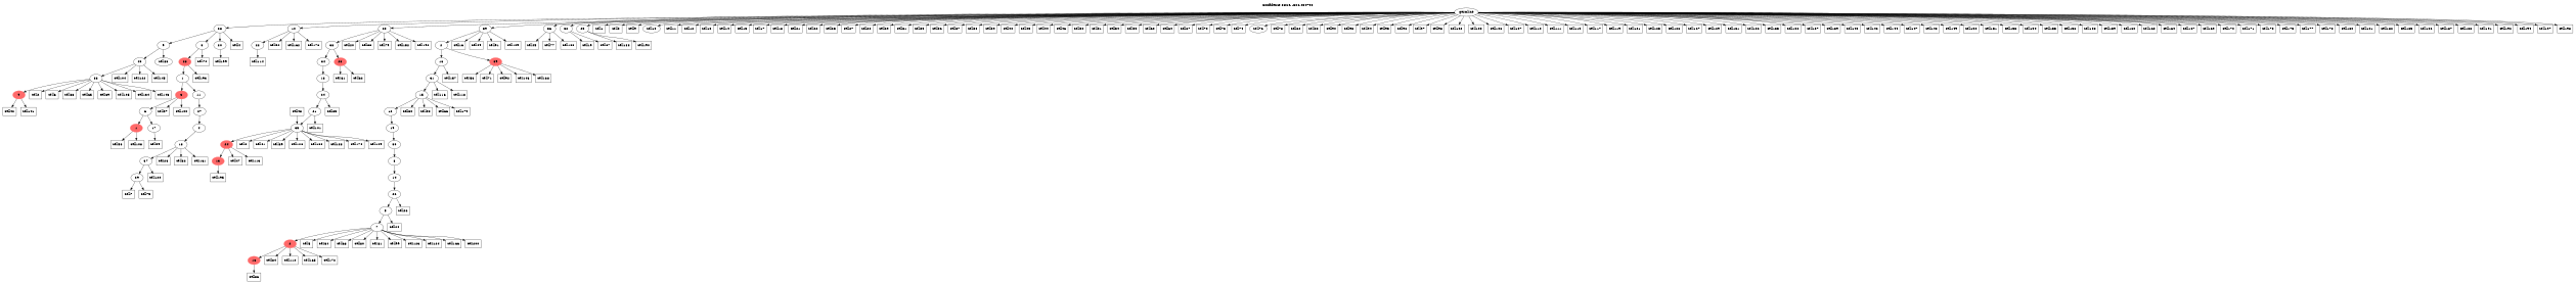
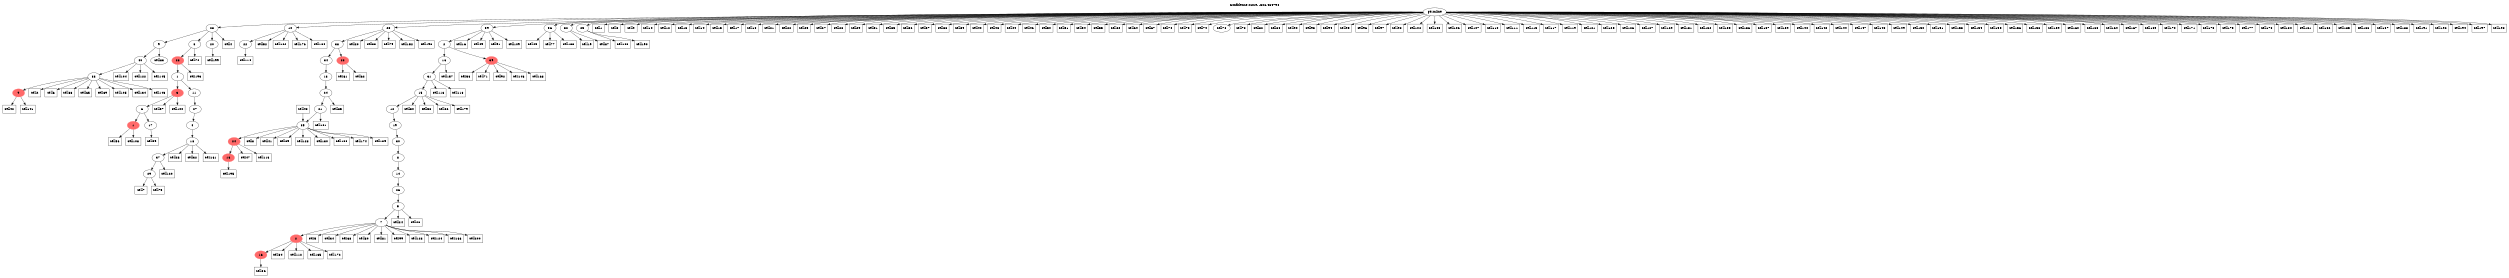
  digraph {
    label="Confidence score: -506.434790"
    labelloc=t
    node [shape=box]
    n1 [label=33 shape=""]
    n2 [color=indianred1 label=9 style=filled shape=""]
    cell2
    cell6
    cell63
    cell65
    cell69
    cell105
    cell134
    cell143
    cell42
    cell141
    n13 [label=40 shape=""]
    cell104
    cell122
    cell145
    n17 [label=9 shape=""]
    cell83 [shape=ellipse]
    n19 [label=6 shape=""]
    n20 [color=indianred1 label=1 style=filled shape=""]
    n21 [label=17 shape=""]
    cell56
    cell108
    cell59
    n25 [color=indianred1 label=3 style=filled shape=""]
    cell57
    cell100
    n28 [label=37 shape=""]
    n29 [label=29 shape=""]
    cell120
    cell7
    cell75
    n33 [label=18 shape=""]
    cell23
    cell32
    cell161
    n37 [label=4 shape=""]
    n38 [label=27 shape=""]
    n39 [label=11 shape=""]
    n40 [label=1 shape=""]
    n41 [color=indianred1 label=28 style=filled shape=""]
    cell193
    n43 [label=3 shape=""]
    cell72
    n45 [label=28 shape=""]
    n46 [label=20 shape=""]
    cell4
    cell199
    n49 [label=10 shape=""]
    n50 [label=22 shape=""]
    cell52
    cell162
    cell176
+   cell184
    cell114
    n56 [color=indianred1 label=24 style=filled shape=""]
    n57 [color=indianred1 label=13 style=filled shape=""]
    cell47
    cell113
    cell195
    n61 [label=35 shape=""]
    cell8
    cell41
    cell89
    cell128
    cell130
    cell138
    cell174
    cell189
    cell48
    n71 [label=21 shape=""]
    cell101
    n73 [label=24 shape=""]
    cell85
    n75 [label=13 shape=""]
    n76 [label=34 shape=""]
    n77 [label=38 shape=""]
    n78 [color=indianred1 label=23 style=filled shape=""]
    cell61
    cell62
    n81 [label=23 shape=""]
    cell20
    cell33
    cell79
    cell152
    cell196
    n87 [color=indianred1 label=2 style=filled shape=""]
    n88 [color=indianred1 label=16 style=filled shape=""]
    cell84
    cell112
    cell165
    cell172
    cell86
    n94 [label=7 shape=""]
    cell5
    cell34
    cell68
    cell80
    cell81
    cell99
    cell123
    cell124
    cell166
    cell200
    n105 [label=5 shape=""]
    cell24
    n107 [label=26 shape=""]
    cell26
    n109 [label=14 shape=""]
    n110 [label=8 shape=""]
    n111 [label=30 shape=""]
    n112 [label=19 shape=""]
    n113 [label=12 shape=""]
    n114 [label=15 shape=""]
    cell30
    cell58
    cell66
    cell179
    n119 [label=31 shape=""]
    cell116
    cell118
    n122 [label=16 shape=""]
    cell157
    n124 [label=2 shape=""]
    n125 [color=indianred1 label=39 style=filled shape=""]
    cell53
    cell71
    cell92
    cell146
    cell168
    n131 [label=39 shape=""]
    cell16
    cell49
    cell91
    cell109
    n136 [label=germline shape=""]
    n137 [label=36 shape=""]
    n138 [label=32 shape=""]
    n139 [label=25 shape=""]
    cell1
    cell3
    cell9
-   cell10 [shape=ellipse]
-   cell11
+   cell10
    cell12
    cell13
    cell14
    cell15
    cell17
    cell18
    cell21
    cell22
    cell25
    cell27
    cell28
    cell29
    cell31
    cell35
    cell36
    cell37
    cell38
    cell39
    cell40
    cell43
    cell44
    cell46
    cell50
    cell51
    cell54
    cell55
    cell60
    cell64
    cell67
    cell70
    cell73
    cell74
    cell76 [shape=ellipse]
    cell78
    cell82
    cell88
    cell90
    cell93
    cell94
    cell95
    cell96
    cell97
    cell98
    cell102
    cell103
    cell106
    cell107
    cell110
    cell111
    cell115
    cell117
    cell119
    cell121
    cell125
    cell126
    cell127
    cell129
    cell131
    cell132
    cell135
    cell136
    cell137
    cell139
    cell140
    cell142
    cell144
    cell147
    cell148
    cell149
    cell150
    cell151
    cell153
    cell154
    cell155
    cell156
    cell158
    cell159
    cell160
    cell163
    cell164
    cell167
    cell169
    cell170
    cell171
    cell173
    cell175
    cell177
    cell178
    cell180
    cell181
    cell182
    cell185
    cell186
    cell187
    cell188
    cell191
    cell192
    cell194
    cell197
    cell198
    cell45
    cell77
    cell133
    cell19
    cell87
    cell183
    cell190
    n1 -> n2
    n1 -> cell2
    n1 -> cell6
    n1 -> cell63
    n1 -> cell65
    n1 -> cell69
    n1 -> cell105
    n1 -> cell134
    n1 -> cell143
    n2 -> cell42
    n2 -> cell141
    n13 -> n1
    n13 -> cell104
    n13 -> cell122
    n13 -> cell145
    n17 -> n13
    n17 -> cell83
    n19 -> n20
    n19 -> n21
    n20 -> cell56
    n20 -> cell108
    n21 -> cell59
    n25 -> n19
    n25 -> cell57
    n25 -> cell100
    n28 -> n29
    n28 -> cell120
    n29 -> cell7
    n29 -> cell75
    n33 -> n28
    n33 -> cell23
    n33 -> cell32
    n33 -> cell161
    n37 -> n33
    n38 -> n37
    n39 -> n38
    n40 -> n25
    n40 -> n39
    n41 -> n40
    n41 -> cell193
    n43 -> n41
    n43 -> cell72
    n45 -> n17
    n45 -> n43
    n45 -> n46
    n45 -> cell4
    n46 -> cell199
    n49 -> n50
    n49 -> cell52
    n49 -> cell162
    n49 -> cell176
+   n49 -> cell184
    n50 -> cell114
    n56 -> n57
    n56 -> cell47
    n56 -> cell113
    n57 -> cell195
    n61 -> n56
    n61 -> cell8
    n61 -> cell41
    n61 -> cell89
    n61 -> cell128
    n61 -> cell130
    n61 -> cell138
    n61 -> cell174
    n61 -> cell189
    cell48 -> n61
    n71 -> n61
    n71 -> cell101
    n73 -> n71
    n73 -> cell85
    n75 -> n73
    n76 -> n75
    n77 -> n76
    n77 -> n78
    n78 -> cell61
    n78 -> cell62
    n81 -> n77
    n81 -> cell20
    n81 -> cell33
    n81 -> cell79
    n81 -> cell152
    n81 -> cell196
    n87 -> n88
    n87 -> cell84
    n87 -> cell112
    n87 -> cell165
    n87 -> cell172
    n88 -> cell86
    n94 -> n87
    n94 -> cell5
    n94 -> cell34
    n94 -> cell68
    n94 -> cell80
    n94 -> cell81
    n94 -> cell99
    n94 -> cell123
    n94 -> cell124
    n94 -> cell166
    n94 -> cell200
    n105 -> n94
    n105 -> cell24
    n107 -> n105
-   n107 -> cell26
+   n105 -> cell26
    n109 -> n107
    n110 -> n109
    n111 -> n110
    n112 -> n111
    n113 -> n112
    n114 -> n113
    n114 -> cell30
    n114 -> cell58
    n114 -> cell66
    n114 -> cell179
    n119 -> n114
    n119 -> cell116
    n119 -> cell118
    n122 -> n119
    n122 -> cell157
    n124 -> n122
    n124 -> n125
    n125 -> cell53
    n125 -> cell71
    n125 -> cell92
    n125 -> cell146
    n125 -> cell168
    n131 -> n124
    n131 -> cell16
    n131 -> cell49
    n131 -> cell91
    n131 -> cell109
    n136 -> n45
    n136 -> n49
    n136 -> n81
    n136 -> n131
    n136 -> n137
    n136 -> n138
    n136 -> n139
    n136 -> cell1
    n136 -> cell3
    n136 -> cell9
    n136 -> cell10
-   n136 -> cell11
    n136 -> cell12
    n136 -> cell13
    n136 -> cell14
    n136 -> cell15
    n136 -> cell17
    n136 -> cell18
    n136 -> cell21
    n136 -> cell22
    n136 -> cell25
    n136 -> cell27
    n136 -> cell28
    n136 -> cell29
    n136 -> cell31
    n136 -> cell35
    n136 -> cell36
    n136 -> cell37
    n136 -> cell38
    n136 -> cell39
    n136 -> cell40
    n136 -> cell43
    n136 -> cell44
    n136 -> cell46
    n136 -> cell50
    n136 -> cell51
    n136 -> cell54
    n136 -> cell55
    n136 -> cell60
    n136 -> cell64
    n136 -> cell67
    n136 -> cell70
    n136 -> cell73
    n136 -> cell74
    n136 -> cell76
    n136 -> cell78
    n136 -> cell82
    n136 -> cell88
    n136 -> cell90
    n136 -> cell93
    n136 -> cell94
    n136 -> cell95
    n136 -> cell96
    n136 -> cell97
    n136 -> cell98
    n136 -> cell102
    n136 -> cell103
    n136 -> cell106
    n136 -> cell107
    n136 -> cell110
    n136 -> cell111
    n136 -> cell115
    n136 -> cell117
    n136 -> cell119
    n136 -> cell121
    n136 -> cell125
    n136 -> cell126
    n136 -> cell127
    n136 -> cell129
    n136 -> cell131
    n136 -> cell132
    n136 -> cell135
    n136 -> cell136
    n136 -> cell137
    n136 -> cell139
    n136 -> cell140
    n136 -> cell142
    n136 -> cell144
    n136 -> cell147
    n136 -> cell148
    n136 -> cell149
    n136 -> cell150
    n136 -> cell151
    n136 -> cell153
    n136 -> cell154
    n136 -> cell155
    n136 -> cell156
    n136 -> cell158
    n136 -> cell159
    n136 -> cell160
    n136 -> cell163
    n136 -> cell164
    n136 -> cell167
    n136 -> cell169
    n136 -> cell170
    n136 -> cell171
    n136 -> cell173
    n136 -> cell175
    n136 -> cell177
    n136 -> cell178
    n136 -> cell180
    n136 -> cell181
    n136 -> cell182
    n136 -> cell185
    n136 -> cell186
    n136 -> cell187
    n136 -> cell188
    n136 -> cell191
    n136 -> cell192
    n136 -> cell194
    n136 -> cell197
    n136 -> cell198
    n137 -> cell45
    n137 -> cell77
    n137 -> cell133
    n138 -> cell19
    n138 -> cell87
    n139 -> cell183
    n139 -> cell190
  }
